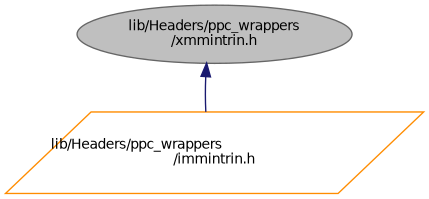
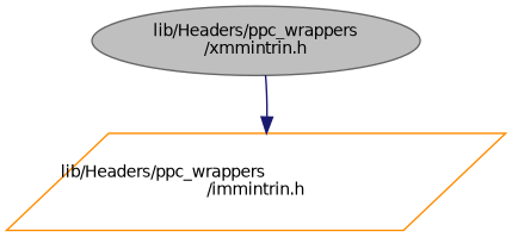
  digraph {
    fontname="DejaVu Sans"
    node [fontname="DejaVu Sans" fontsize=10]
    n1 [color=gray40 fillcolor=grey75 fontcolor=black height=0.2 label="lib/Headers/ppc_wrappers\l/xmmintrin.h" shape=ellipse style=filled width=0.4]
    n2 [color=darkorange height=0.2 label="lib/Headers/ppc_wrappers\l/immintrin.h" shape=parallelogram width=0.4]
-   n1 -> n2 [color=midnightblue dir=back fontname="DejaVu Sans" fontsize=10 labelfontname=Helvetica labelfontsize=10 style=solid]
+   n2 -> n1 [color=midnightblue dir=back fontname="DejaVu Sans" fontsize=10 labelfontname=Helvetica labelfontsize=10 style=solid]
  }
